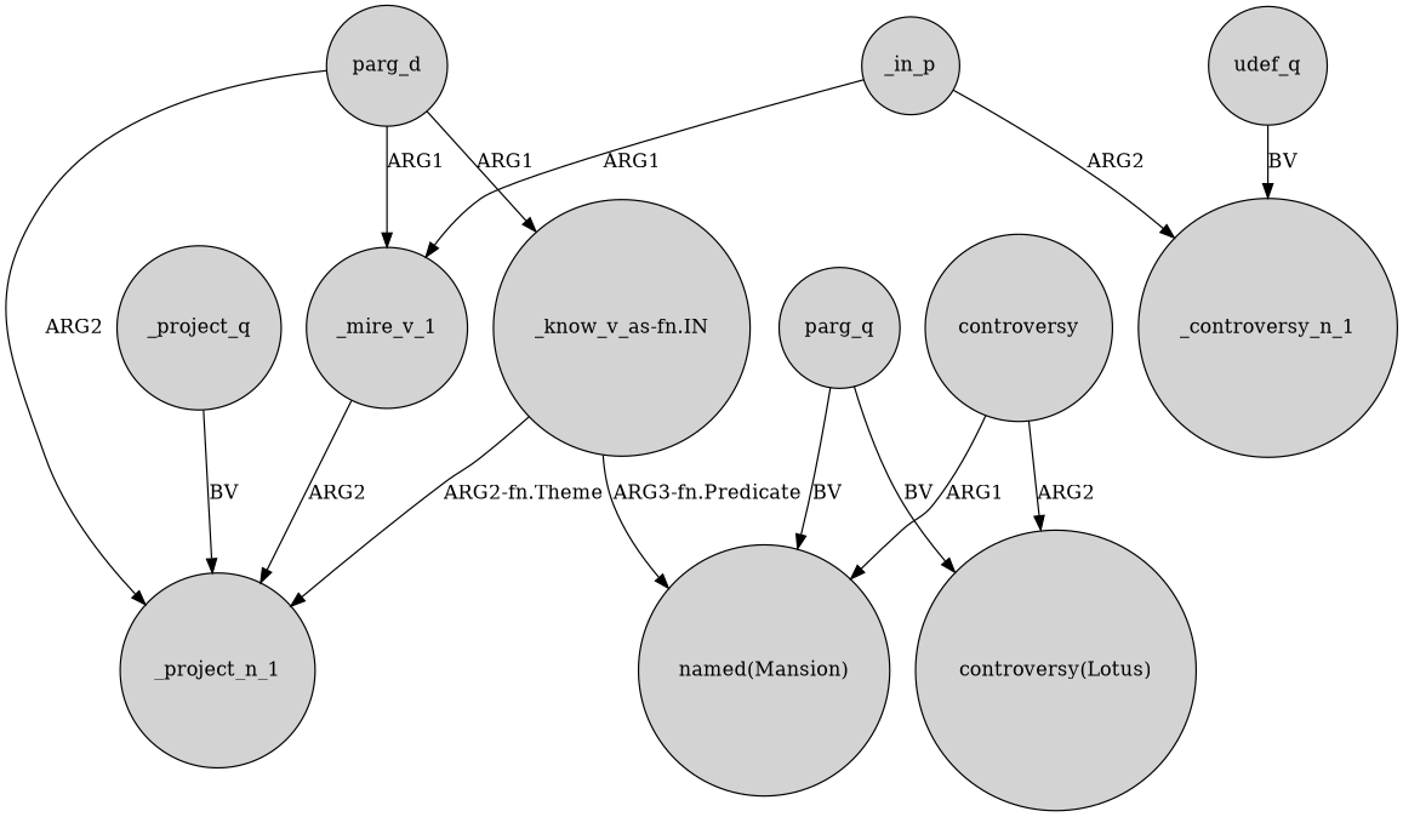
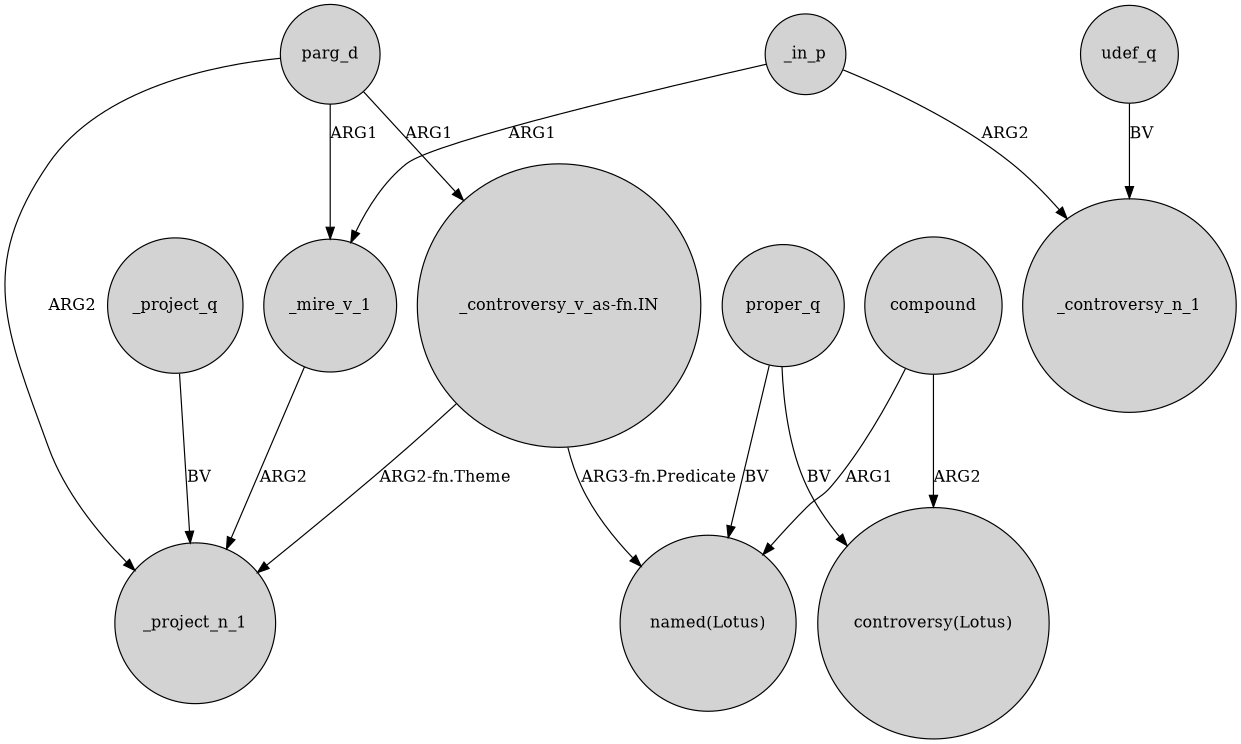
  digraph {
    node [shape=circle style=filled]
    n1 [label=_project_q]
    _project_n_1
    parg_d
-   "_know_v_as-fn.IN"
+   "_know_v_as-fn.IN" [label="_controversy_v_as-fn.IN"]
    _mire_v_1
-   "named(Mansion)"
+   "named(Mansion)" [label="named(Lotus)"]
    _in_p
    _controversy_n_1
-   compound [label=controversy]
+   compound
    n10 [label="controversy(Lotus)"]
-   proper_q [label=parg_q]
+   proper_q
    udef_q
    n1 -> _project_n_1 [label=BV]
    parg_d -> _project_n_1 [label=ARG2]
    parg_d -> "_know_v_as-fn.IN" [label=ARG1]
    parg_d -> _mire_v_1 [label=ARG1]
    "_know_v_as-fn.IN" -> _project_n_1 [label="ARG2-fn.Theme"]
    "_know_v_as-fn.IN" -> "named(Mansion)" [label="ARG3-fn.Predicate"]
    _mire_v_1 -> _project_n_1 [label=ARG2]
    _in_p -> _mire_v_1 [label=ARG1]
    _in_p -> _controversy_n_1 [label=ARG2]
    compound -> "named(Mansion)" [label=ARG1]
    compound -> n10 [label=ARG2]
    proper_q -> "named(Mansion)" [label=BV]
    proper_q -> n10 [label=BV]
    udef_q -> _controversy_n_1 [label=BV]
  }
